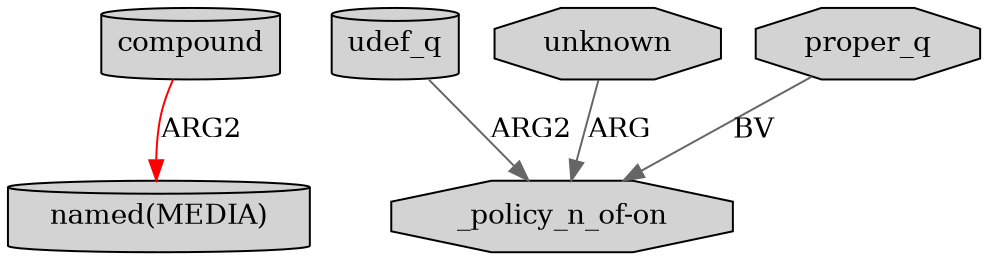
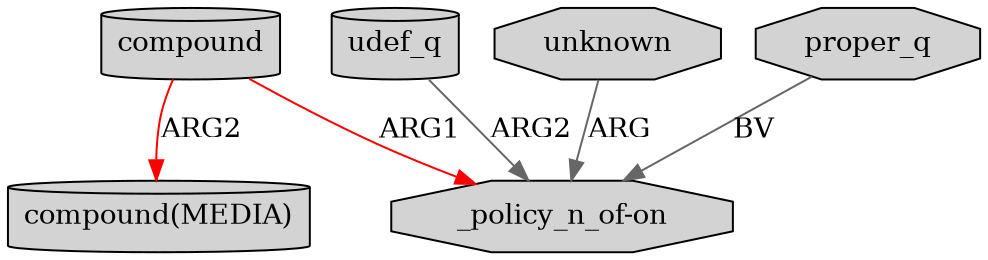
  digraph {
    node [shape=octagon style=filled]
    edge [color=gray40]
    "_policy_n_of-on"
    compound [shape=cylinder]
-   "named(MEDIA)" [shape=cylinder]
+   "named(MEDIA)" [shape=cylinder label="compound(MEDIA)"]
    udef_q [shape=cylinder]
    unknown
    proper_q
+   compound -> "_policy_n_of-on" [color=red label=ARG1]
    compound -> "named(MEDIA)" [color=red label=ARG2]
    udef_q -> "_policy_n_of-on" [label=ARG2]
    unknown -> "_policy_n_of-on" [label=ARG]
    proper_q -> "_policy_n_of-on" [label=BV]
  }
